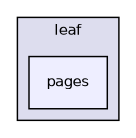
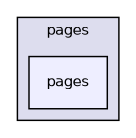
  digraph {
    compound=true
    n1 [fillcolor="#eeeeff" fontname=Helvetica fontsize=10 label=pages pencolor=black shape=box style=filled]
    subgraph cluster_1 {
      bgcolor="#ddddee"
      fontname=Helvetica
      fontsize=10
-     label=leaf
+     label=pages
      pencolor=black
      n1
    }
  }
